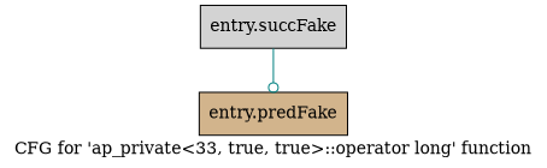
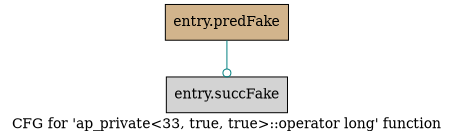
  digraph {
    label="CFG for 'ap_private\<33, true, true\>::operator long' function"
    node [shape=record style=filled]
    n1 [label="{entry.predFake}" fillcolor=tan]
    n2 [filename="/tools/Xilinx/Vitis_HLS/2022.1/include/etc/ap_private.h" label="{entry.succFake}" linenumber=1962 fillcolor=lightgrey]
-   n2 -> n1 [execusionnum=3200 filename="/tools/Xilinx/Vitis_HLS/2022.1/include/etc/ap_private.h" color=teal arrowhead=odot]
+   n1 -> n2 [execusionnum=3200 filename="/tools/Xilinx/Vitis_HLS/2022.1/include/etc/ap_private.h" color=teal arrowhead=odot]
  }
